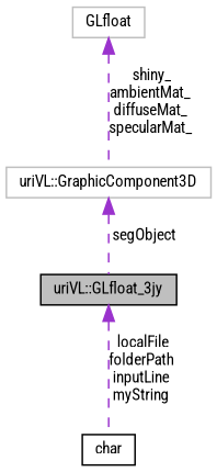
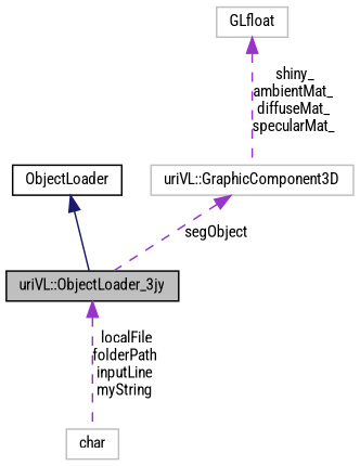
  digraph {
    fontname="Roboto Condensed"
    node [color=grey75 fillcolor=white fontname="Roboto Condensed" fontsize=10 shape=record style=filled]
    edge [color=darkorchid3 dir=back fontname="Roboto Condensed" fontsize=10 labelfontname=Helvetica labelfontsize=10 style=dashed]
-   n1 [color=black fillcolor=grey75 fontcolor=black height=0.2 label="uriVL::GLfloat_3jy" width=0.4]
-   n2 [color=black height=0.2 label=char width=0.4]
+   n1 [color=black fillcolor=grey75 fontcolor=black height=0.2 label="uriVL::ObjectLoader_3jy" width=0.4]
+   n2 [height=0.2 label=char width=0.4]
+   n3 [color=black height=0.2 label=ObjectLoader width=0.4]
    n4 [height=0.2 label="uriVL::GraphicComponent3D" width=0.4]
    n5 [height=0.2 label=GLfloat width=0.4]
    n1 -> n2 [label=" localFile\nfolderPath\ninputLine\nmyString"]
+   n3 -> n1 [color=midnightblue style=solid]
    n4 -> n1 [label=" segObject"]
    n5 -> n4 [label=" shiny_\nambientMat_\ndiffuseMat_\nspecularMat_"]
  }
